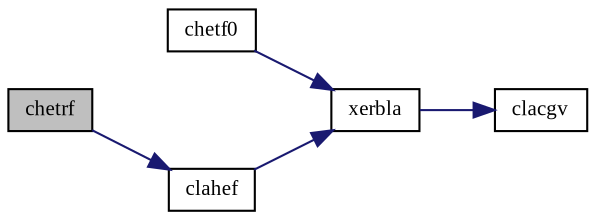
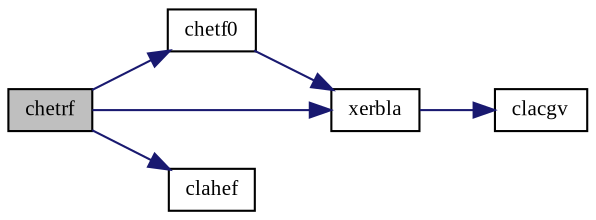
  digraph {
    fontname="Liberation Serif"
    rankdir=LR
    node [color=black fillcolor=white fontname="Liberation Serif" fontsize=10 shape=record style=filled]
    edge [color=midnightblue fontname="Liberation Serif" fontsize=10 labelfontname=Helvetica labelfontsize=10 style=solid]
    n1 [fillcolor=grey75 fontcolor=black height=0.2 label=chetrf width=0.4]
    n2 [height=0.2 label=chetf0 width=0.4]
    n3 [height=0.2 label=xerbla width=0.4]
    n4 [height=0.2 label=clahef width=0.4]
    n5 [height=0.2 label=clacgv width=0.4]
-   n4 -> n3
+   n1 -> n2
+   n1 -> n3
    n1 -> n4
    n2 -> n3
    n3 -> n5
  }
